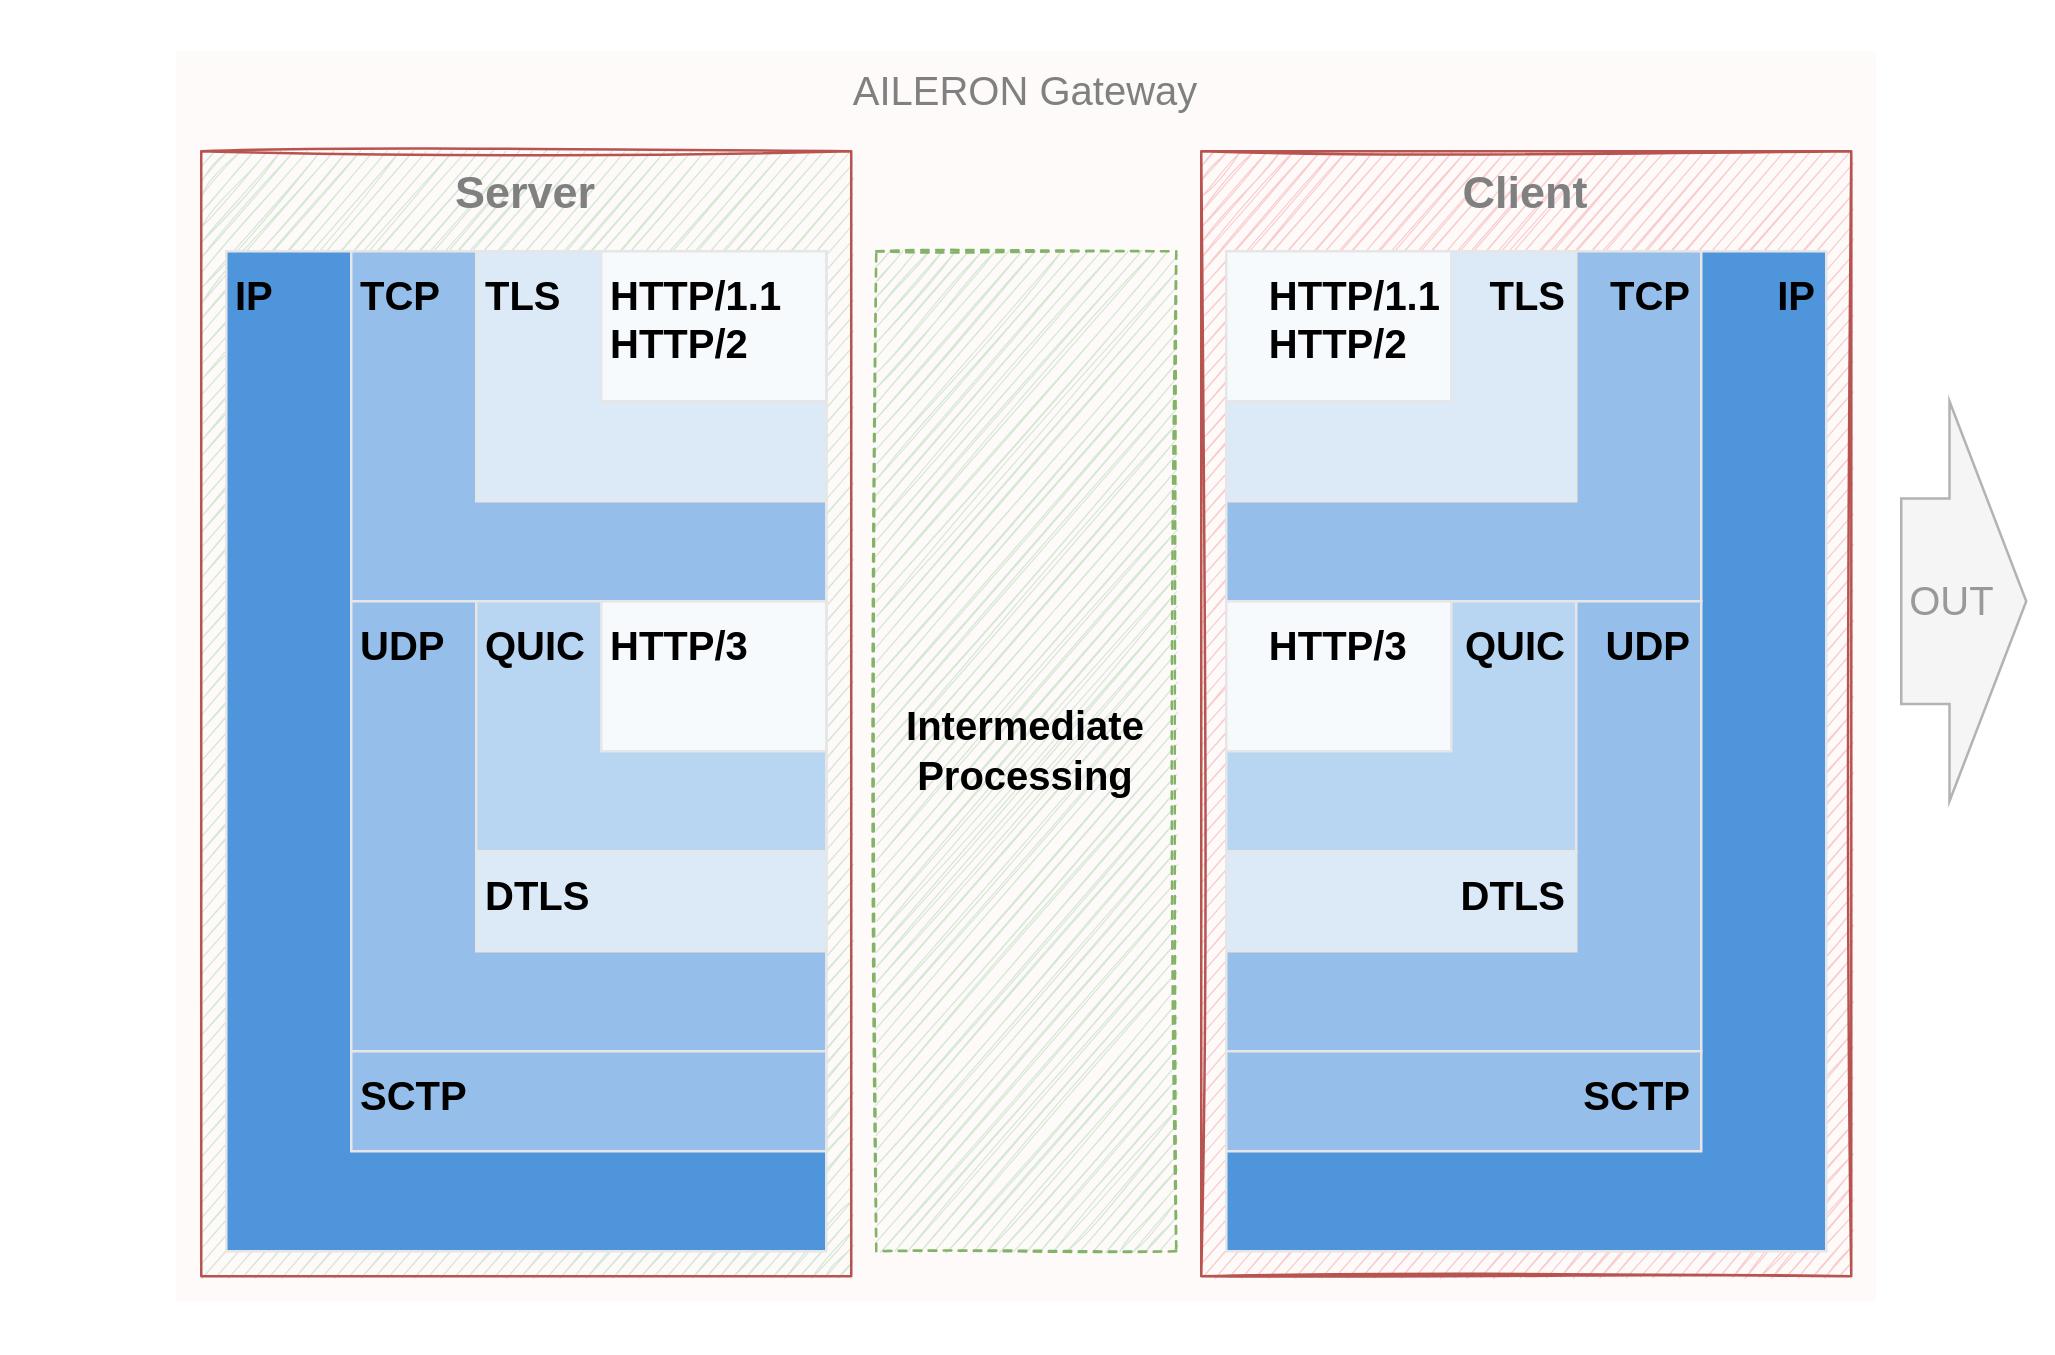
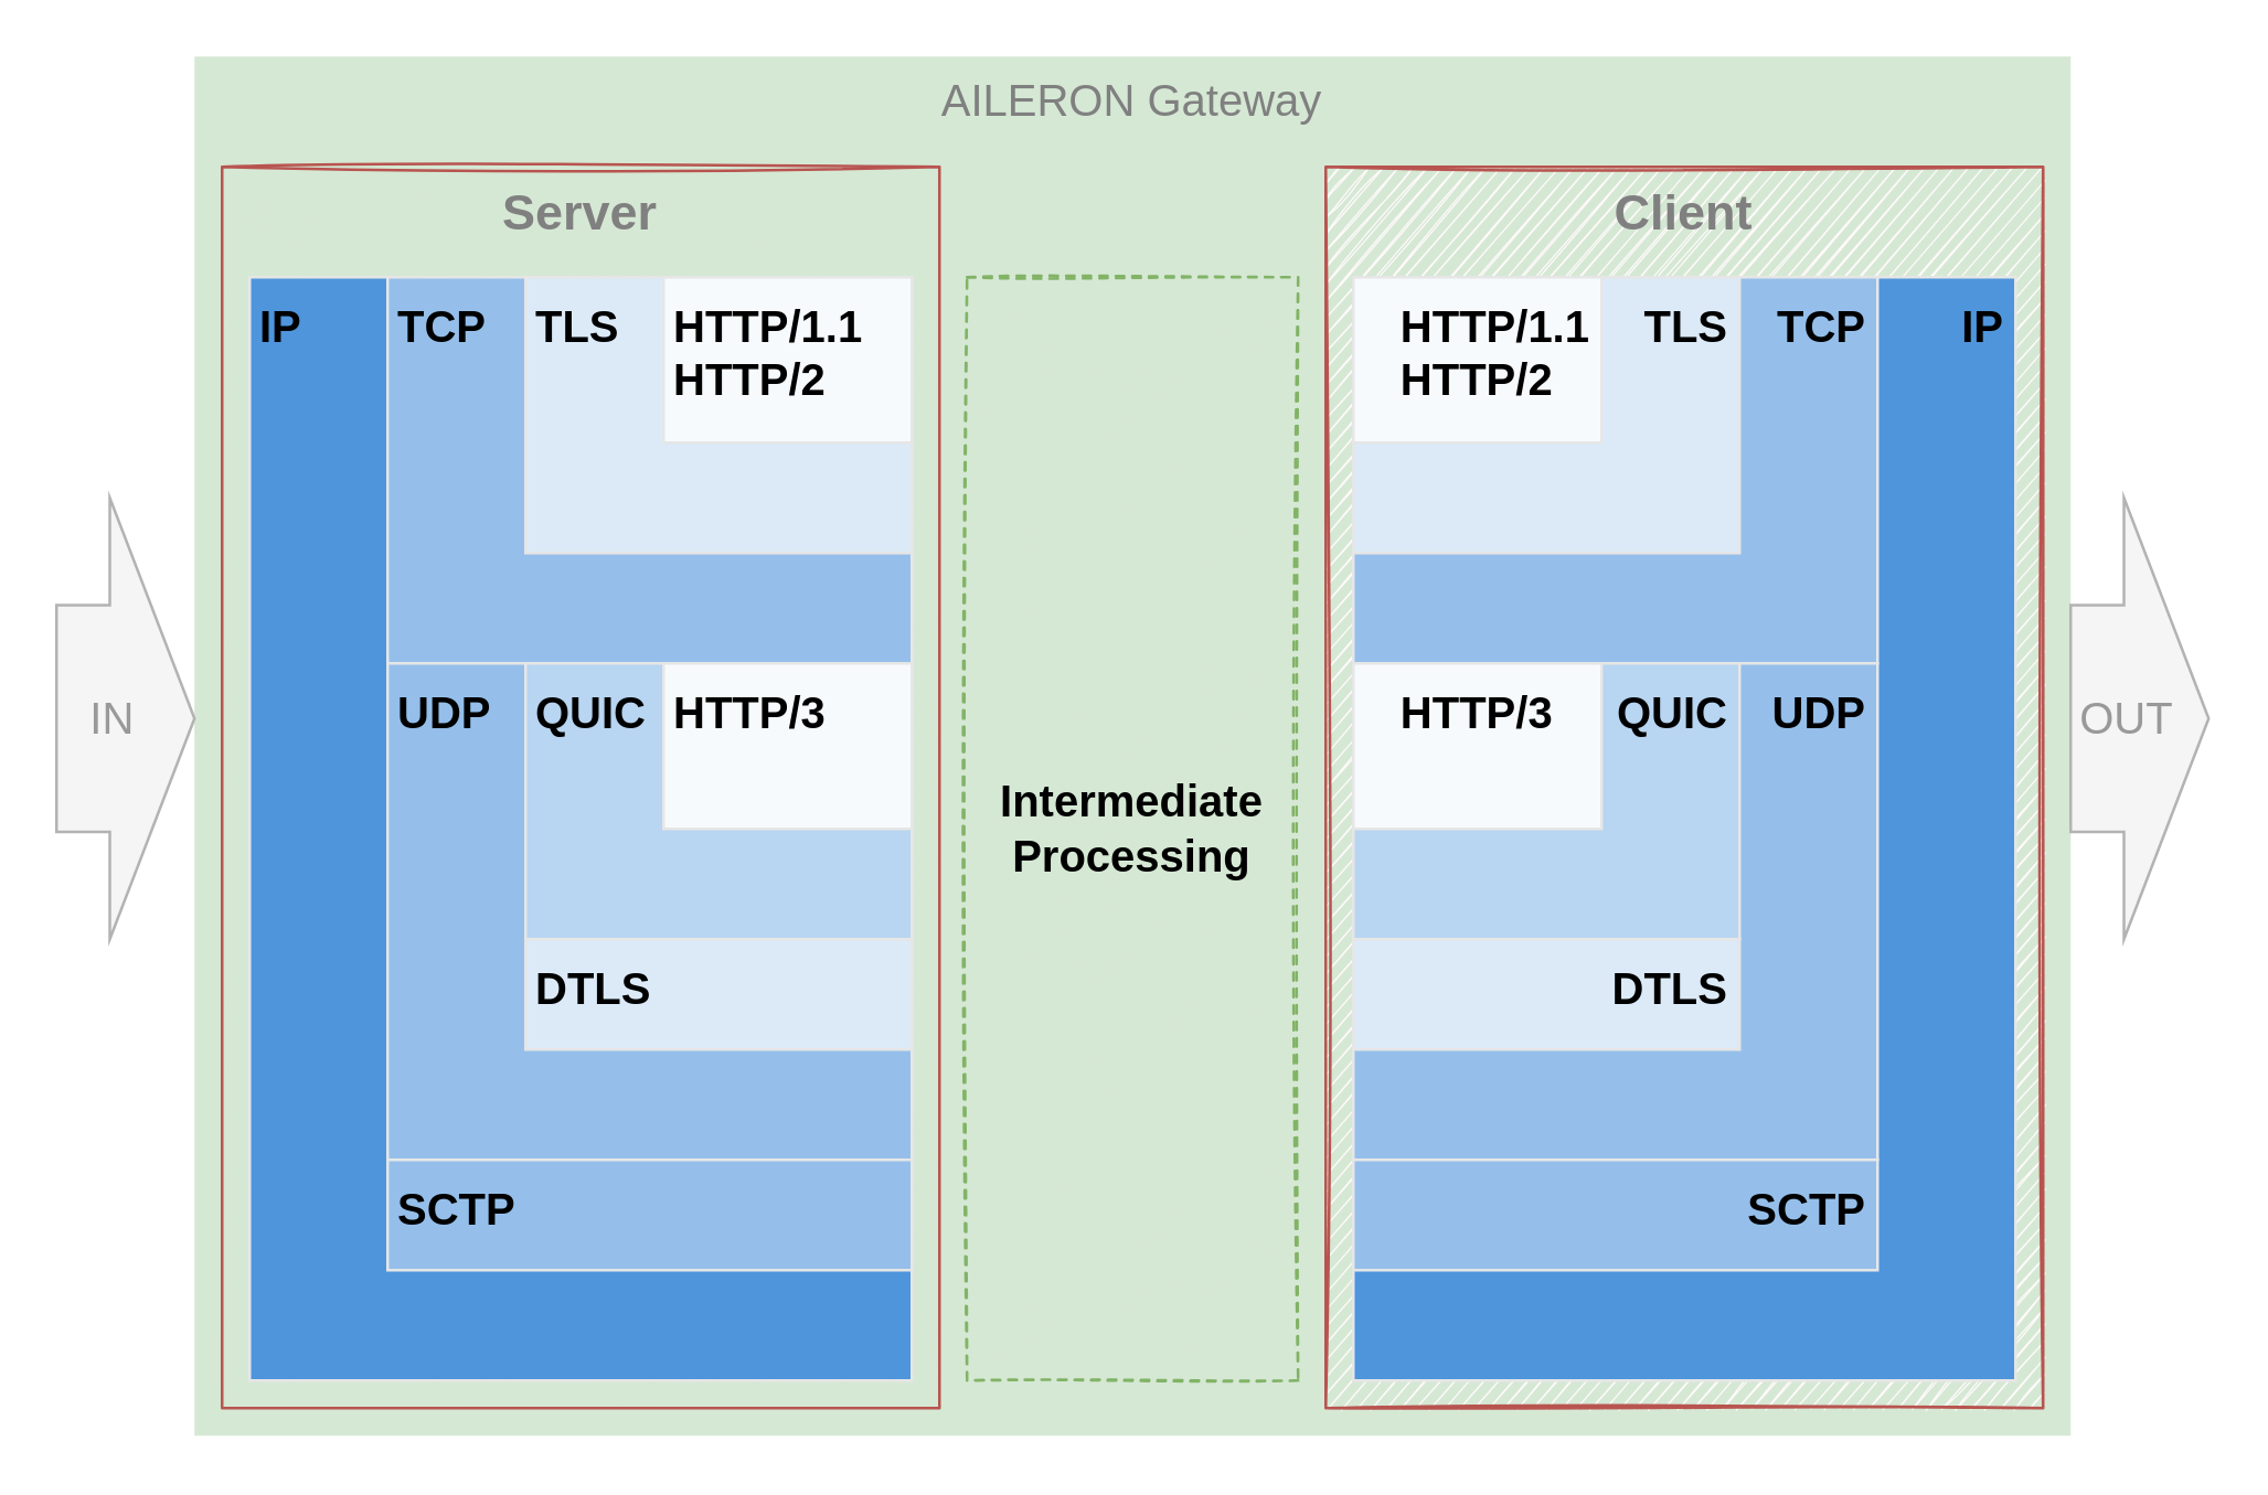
  <mxCell id="0" />
  <mxCell id="1" parent="0" />
- <mxCell id="2" value="AILERON Gateway" style="rounded=0;whiteSpace=wrap;html=1;fontSize=16;strokeColor=none;fillColor=#FFFAFA;verticalAlign=top;fontColor=#808080;" parent="1" vertex="1"><mxGeometry x="70" y="20" width="680" height="500" as="geometry" /></mxCell>
- <mxCell id="3" value="Client" style="rounded=0;whiteSpace=wrap;html=1;sketch=1;fontSize=18;strokeColor=#b85450;strokeWidth=1;fillColor=#f8cecc;verticalAlign=top;fontStyle=1;imageAspect=0;fontColor=#808080;" parent="1" vertex="1"><mxGeometry x="480" y="60" width="260" height="450" as="geometry" /></mxCell>
+ <mxCell id="2" value="AILERON Gateway" style="rounded=0;whiteSpace=wrap;html=1;fontSize=16;strokeColor=none;fillColor=#d5e8d4;verticalAlign=top;fontColor=#808080;" parent="1" vertex="1"><mxGeometry x="70" y="20" width="680" height="500" as="geometry" /></mxCell>
+ <mxCell id="3" value="Client" style="rounded=0;whiteSpace=wrap;html=1;sketch=1;fontSize=18;strokeColor=#b85450;strokeWidth=1;fillColor=#fffafa;verticalAlign=top;fontStyle=1;imageAspect=0;fontColor=#808080;" parent="1" vertex="1"><mxGeometry x="480" y="60" width="260" height="450" as="geometry" /></mxCell>
  <mxCell id="4" value="Server" style="rounded=0;whiteSpace=wrap;html=1;sketch=1;fontSize=18;strokeColor=#b85450;strokeWidth=1;fillColor=#d5e8d4;verticalAlign=top;fontStyle=1;imageAspect=0;fontColor=#808080;" parent="1" vertex="1"><mxGeometry x="80" y="60" width="260" height="450" as="geometry" /></mxCell>
  <mxCell id="5" value="Intermediate&lt;br style=&quot;font-size: 16px;&quot;&gt;Processing" style="rounded=0;whiteSpace=wrap;html=1;fontSize=16;strokeColor=#82b366;strokeWidth=1;fillColor=#d5e8d4;sketch=1;fontStyle=1;imageAspect=0;dashed=1;" parent="1" vertex="1"><mxGeometry x="350" y="100" width="120" height="400" as="geometry" /></mxCell>
- <mxCell id="7" value="OUT&amp;nbsp;&amp;nbsp;" style="shape=singleArrow;whiteSpace=wrap;html=1;fontSize=16;strokeColor=#B3B3B3;fillColor=#f5f5f5;arrowWidth=0.514;arrowSize=0.614;fontColor=#999999;align=center;" parent="1" vertex="1"><mxGeometry x="760" y="160" width="50" height="160" as="geometry" /></mxCell>
+ <mxCell id="6" value="IN&amp;nbsp;&amp;nbsp;" style="shape=singleArrow;whiteSpace=wrap;html=1;fontSize=16;strokeColor=#B3B3B3;fillColor=#f5f5f5;arrowWidth=0.514;arrowSize=0.614;fontColor=#999999;align=center;" parent="1" vertex="1"><mxGeometry x="20" y="180" width="50" height="160" as="geometry" /></mxCell>
+ <mxCell id="7" value="OUT&amp;nbsp;&amp;nbsp;" style="shape=singleArrow;whiteSpace=wrap;html=1;fontSize=16;strokeColor=#B3B3B3;fillColor=#f5f5f5;arrowWidth=0.514;arrowSize=0.614;fontColor=#999999;align=center;" parent="1" vertex="1"><mxGeometry x="750" y="180" width="50" height="160" as="geometry" /></mxCell>
  <mxCell id="8" value="IP" style="rounded=0;whiteSpace=wrap;html=1;fontStyle=1;verticalAlign=top;align=left;fontSize=16;spacing=4;strokeColor=#E6E6E6;fillColor=#4e95dc;" parent="1" vertex="1"><mxGeometry x="90" y="100" width="240" height="400" as="geometry" /></mxCell>
  <mxCell id="9" value="TCP" style="rounded=0;whiteSpace=wrap;html=1;align=left;fontStyle=1;verticalAlign=top;fontSize=16;spacing=4;strokeColor=#E6E6E6;fillColor=#95bfea;" parent="1" vertex="1"><mxGeometry x="140" y="100" width="190" height="140" as="geometry" /></mxCell>
  <mxCell id="10" value="TLS" style="rounded=0;whiteSpace=wrap;html=1;align=left;verticalAlign=top;fontStyle=1;fontSize=16;spacing=4;strokeColor=#E6E6E6;fillColor=#dceaf8;" parent="1" vertex="1"><mxGeometry x="190" y="100" width="140" height="100" as="geometry" /></mxCell>
  <mxCell id="11" value="HTTP/1.1&lt;br style=&quot;font-size: 16px;&quot;&gt;HTTP/2&amp;nbsp; &amp;nbsp;" style="rounded=0;whiteSpace=wrap;html=1;align=left;verticalAlign=top;fontStyle=1;fontSize=16;spacing=4;strokeColor=#E6E6E6;fillColor=#f7fafd;" parent="1" vertex="1"><mxGeometry x="240" y="100" width="90" height="60" as="geometry" /></mxCell>
  <mxCell id="12" value="UDP" style="rounded=0;whiteSpace=wrap;html=1;align=left;fontStyle=1;verticalAlign=top;fontSize=16;spacing=4;strokeColor=#E6E6E6;fillColor=#95bfea;" parent="1" vertex="1"><mxGeometry x="140" y="240" width="190" height="180" as="geometry" /></mxCell>
  <mxCell id="13" value="QUIC" style="rounded=0;whiteSpace=wrap;html=1;align=left;verticalAlign=top;fontStyle=1;fontSize=16;spacing=4;strokeColor=#E6E6E6;fillColor=#b8d5f1;" parent="1" vertex="1"><mxGeometry x="190" y="240" width="140" height="100" as="geometry" /></mxCell>
  <mxCell id="14" value="HTTP/3" style="rounded=0;whiteSpace=wrap;html=1;align=left;verticalAlign=top;fontStyle=1;fontSize=16;spacing=4;strokeColor=#E6E6E6;fillColor=#f7fafd;" parent="1" vertex="1"><mxGeometry x="240" y="240" width="90" height="60" as="geometry" /></mxCell>
  <mxCell id="15" value="DTLS" style="rounded=0;whiteSpace=wrap;html=1;align=left;verticalAlign=top;fontStyle=1;fontSize=16;spacing=4;strokeColor=#E6E6E6;fillColor=#dceaf8;" parent="1" vertex="1"><mxGeometry x="190" y="340" width="140" height="40" as="geometry" /></mxCell>
  <mxCell id="16" value="SCTP" style="rounded=0;whiteSpace=wrap;html=1;align=left;verticalAlign=top;fontStyle=1;fontSize=16;spacing=4;strokeColor=#E6E6E6;fillColor=#95BFEA;" parent="1" vertex="1"><mxGeometry x="140" y="420" width="190" height="40" as="geometry" /></mxCell>
  <mxCell id="17" value="IP" style="rounded=0;whiteSpace=wrap;html=1;fontStyle=1;verticalAlign=top;align=right;fontSize=16;spacing=4;strokeColor=#E6E6E6;fillColor=#4e95dc;" parent="1" vertex="1"><mxGeometry x="490" y="100" width="240" height="400" as="geometry" /></mxCell>
  <mxCell id="18" value="TCP" style="rounded=0;whiteSpace=wrap;html=1;align=right;fontStyle=1;verticalAlign=top;fontSize=16;spacing=4;strokeColor=#E6E6E6;fillColor=#95bfea;" parent="1" vertex="1"><mxGeometry x="490" y="100" width="190" height="140" as="geometry" /></mxCell>
  <mxCell id="19" value="TLS" style="rounded=0;whiteSpace=wrap;html=1;align=right;verticalAlign=top;fontStyle=1;fontSize=16;spacing=4;strokeColor=#E6E6E6;fillColor=#dceaf8;" parent="1" vertex="1"><mxGeometry x="490" y="100" width="140" height="100" as="geometry" /></mxCell>
  <mxCell id="20" value="HTTP/1.1&lt;br style=&quot;font-size: 16px&quot;&gt;HTTP/2&amp;nbsp; &amp;nbsp;" style="rounded=0;whiteSpace=wrap;html=1;align=right;verticalAlign=top;fontStyle=1;fontSize=16;spacing=4;strokeColor=#E6E6E6;fillColor=#f7fafd;" parent="1" vertex="1"><mxGeometry x="490" y="100" width="90" height="60" as="geometry" /></mxCell>
  <mxCell id="21" value="UDP" style="rounded=0;whiteSpace=wrap;html=1;align=right;fontStyle=1;verticalAlign=top;fontSize=16;spacing=4;strokeColor=#E6E6E6;fillColor=#95bfea;" parent="1" vertex="1"><mxGeometry x="490" y="240" width="190" height="180" as="geometry" /></mxCell>
  <mxCell id="22" value="QUIC" style="rounded=0;whiteSpace=wrap;html=1;align=right;verticalAlign=top;fontStyle=1;fontSize=16;spacing=4;strokeColor=#E6E6E6;fillColor=#b8d5f1;" parent="1" vertex="1"><mxGeometry x="490" y="240" width="140" height="100" as="geometry" /></mxCell>
  <mxCell id="23" value="HTTP/3&amp;nbsp; &amp;nbsp;" style="rounded=0;whiteSpace=wrap;html=1;align=right;verticalAlign=top;fontStyle=1;fontSize=16;spacing=4;strokeColor=#E6E6E6;fillColor=#f7fafd;" parent="1" vertex="1"><mxGeometry x="490" y="240" width="90" height="60" as="geometry" /></mxCell>
  <mxCell id="24" value="DTLS" style="rounded=0;whiteSpace=wrap;html=1;align=right;verticalAlign=top;fontStyle=1;fontSize=16;spacing=4;strokeColor=#E6E6E6;fillColor=#dceaf8;" parent="1" vertex="1"><mxGeometry x="490" y="340" width="140" height="40" as="geometry" /></mxCell>
  <mxCell id="25" value="SCTP" style="rounded=0;whiteSpace=wrap;html=1;align=right;verticalAlign=top;fontStyle=1;fontSize=16;spacing=4;strokeColor=#E6E6E6;fillColor=#95BFEA;" parent="1" vertex="1"><mxGeometry x="490" y="420" width="190" height="40" as="geometry" /></mxCell>
